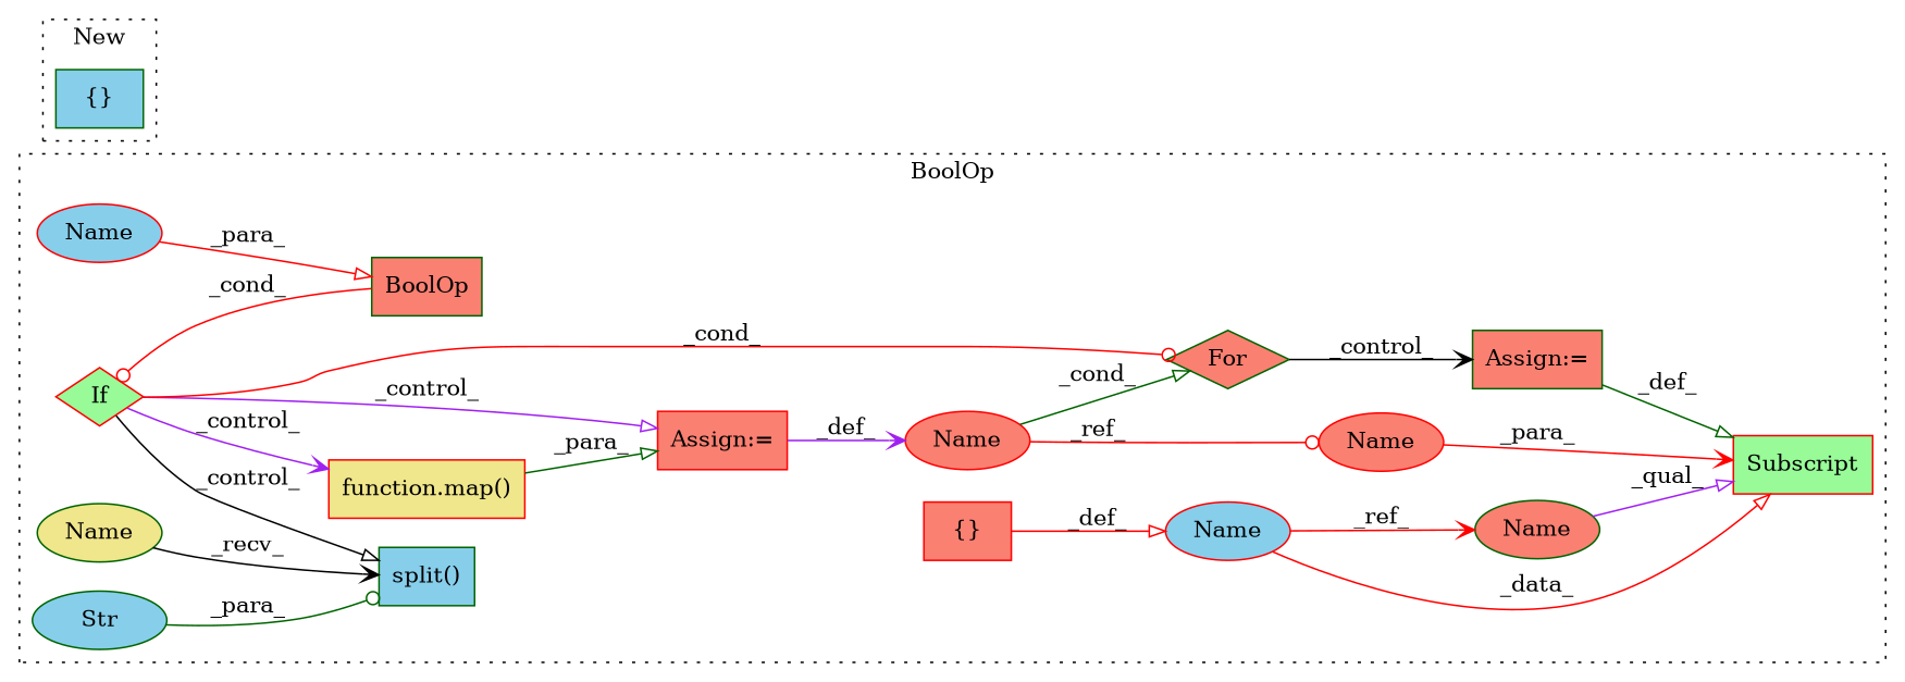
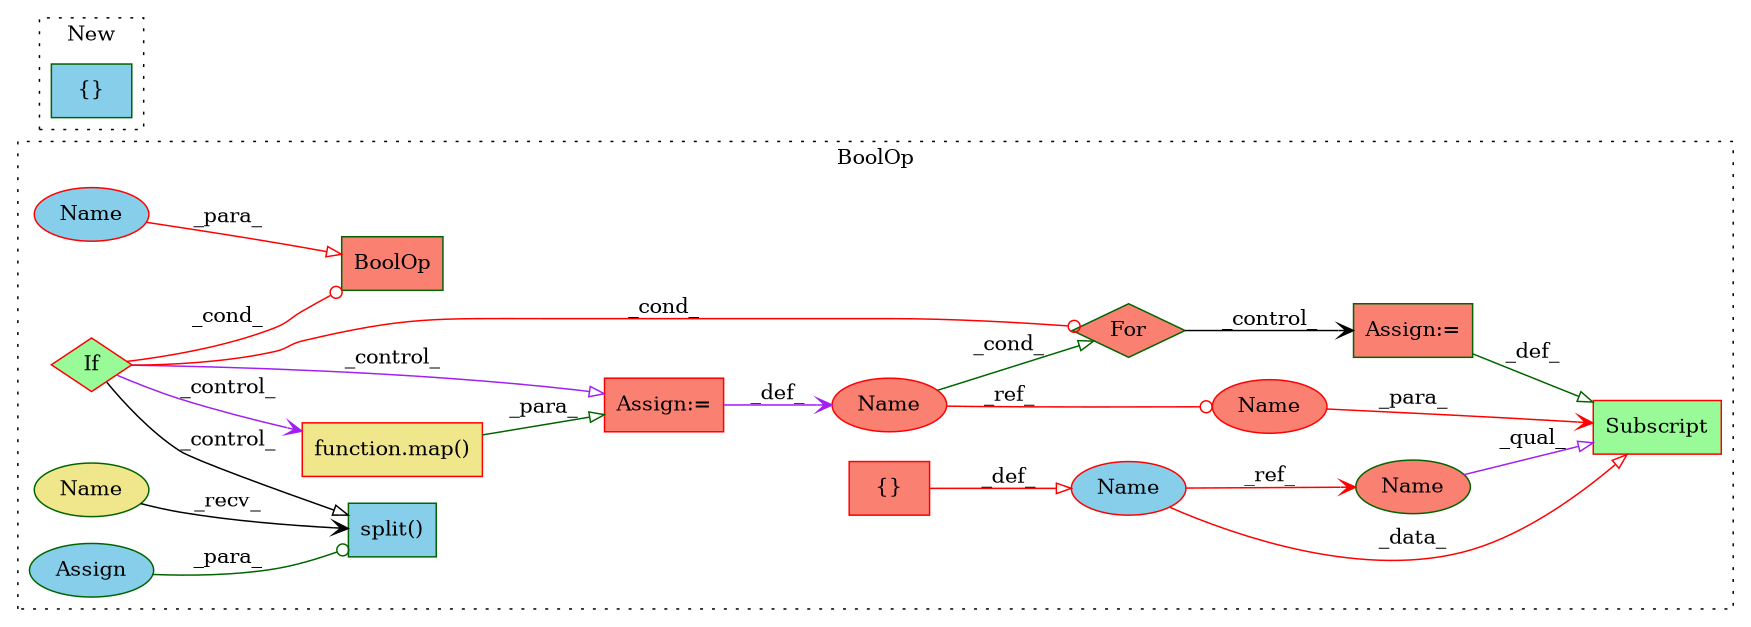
  digraph {
    rankdir=LR
    node [a=87 color=red fillcolor=salmon l=3 shape=box style=filled]
    edge [arrowhead=onormal color=red]
    n1 [a=75 color=darkgreen fillcolor=skyblue l="25,1" label="split()" s="571,599"]
    n2 [a=96 fillcolor=palegreen l="3,14" label=If s="497,526" shape=diamond]
-   n3 [a=66 color=darkgreen fillcolor=skyblue label=Str s=596 shape=ellipse]
+   n3 [a=66 color=darkgreen fillcolor=skyblue label=Assign s=596 shape=ellipse]
    n4 [a=68 label="Assign:=" s=559]
    n5 [a=63 fillcolor=palegreen l="17,0" label=Subscript s="660,0"]
    n6 [a=59 l="1,0" label="{}" s="460,487"]
    n7 [l=1 label=Name s=618 shape=ellipse]
    n8 [a=107 color=darkgreen l="4,18" label=For s="614,642" shape=diamond]
    n9 [a=72 color=darkgreen l=26 label=BoolOp s=500]
    n10 [fillcolor=skyblue l=14 label=Name s=443 shape=ellipse]
    n11 [a=75 fillcolor=khaki l="4,1" label="function.map()" s="562,600"]
    n12 [a=68 color=darkgreen label="Assign:=" s=677]
    n13 [l=1 label=Name s=675 shape=ellipse]
    n14 [color=darkgreen fillcolor=khaki l=18 label=Name s=571 shape=ellipse]
    n15 [fillcolor=skyblue l=18 label=Name s=508 shape=ellipse]
    n16 [color=darkgreen l=14 label=Name s=660 shape=ellipse]
    n17 [a=95 color=darkgreen fillcolor=skyblue l="14,10" label="{}" s="380,424"]
    subgraph cluster_1 {
      label=BoolOp
      style=dotted
      n1
      n2
      n3
      n4
      n5
      n6
      n7
      n8
      n9
      n10
      n11
      n12
      n13
      n14
      n15
      n16
    }
    subgraph cluster_2 {
      label=New
      style=dotted
      n17
    }
    n2 -> n1 [color=black label=_control_]
    n2 -> n4 [color=purple label=_control_]
    n2 -> n8 [arrowhead=odot label=_cond_]
    n2 -> n11 [arrowhead=vee color=purple label=_control_]
    n3 -> n1 [arrowhead=odot color=darkgreen label=_para_]
    n4 -> n7 [arrowhead=vee color=purple label=_def_]
    n6 -> n10 [label=_def_]
    n7 -> n8 [color=darkgreen label=_cond_]
    n7 -> n13 [arrowhead=odot label=_ref_]
    n8 -> n12 [arrowhead=vee color=black label=_control_]
-   n9 -> n2 [arrowhead=odot label=_cond_]
+   n2 -> n9 [arrowhead=odot label=_cond_]
    n10 -> n5 [label=_data_]
    n10 -> n16 [arrowhead=vee label=_ref_]
    n11 -> n4 [color=darkgreen label=_para_]
    n12 -> n5 [color=darkgreen label=_def_]
    n13 -> n5 [arrowhead=vee label=_para_]
    n14 -> n1 [arrowhead=vee color=black label=_recv_]
    n15 -> n9 [label=_para_]
    n16 -> n5 [color=purple label=_qual_]
  }
